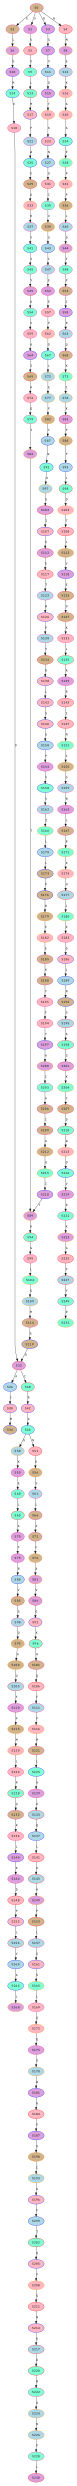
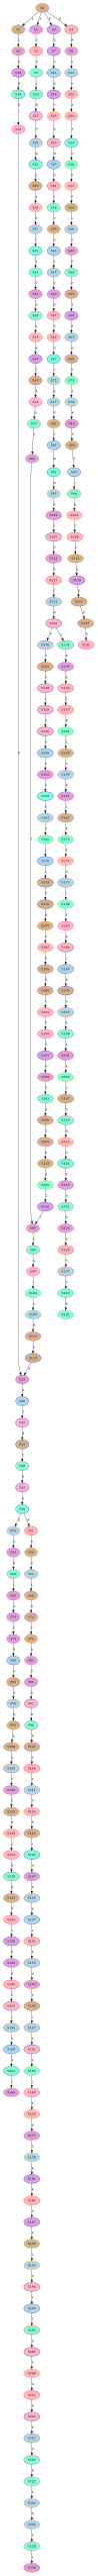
  strict digraph {
    fontname="IBM Plex Mono"
    node [color=deeppink fillcolor=lightpink fontname="IBM Plex Mono" style=filled]
    edge [fontname="IBM Plex Mono"]
    S0 [fillcolor=tan]
    S1 [fillcolor=plum]
    S2 [fillcolor=tan]
    S3 [color=blue fillcolor=plum]
    S4 [color=red]
    S5 [color=red]
    S6 [color=darkorange fillcolor=plum]
    S7 [color=blue fillcolor=plum]
    S8 [color=darkorange fillcolor=plum]
    S9 [fillcolor=aquamarine]
    S10 [color=blue fillcolor=plum]
    S11 [color=blue fillcolor=lightblue]
    S12 [fillcolor=lightblue]
    S13 [color=red fillcolor=aquamarine]
    S14 [color=blue fillcolor=aquamarine]
    S15 [color=blue fillcolor=plum]
    S16 [color=darkorange]
    S17 [color=blue]
    S18
    S19 [color=darkorange]
    S20 [color=darkorange]
    S21 [fillcolor=lightblue]
    S22 [color=red fillcolor=plum]
    S23 [color=blue]
    S24 [color=blue fillcolor=aquamarine]
    S25 [color=blue fillcolor=aquamarine]
    S26 [color=blue fillcolor=lightblue]
    S27 [color=blue fillcolor=lightblue]
    S28 [color=darkorange fillcolor=aquamarine]
    S29 [color=red fillcolor=tan]
    S30 [color=blue]
    S31 [color=red]
    S32 [color=darkorange]
    S33 [color=darkorange]
    S34 [color=blue fillcolor=tan]
    S35 [fillcolor=aquamarine]
    S36 [color=darkorange fillcolor=tan]
    S37 [fillcolor=lightblue]
    S38 [color=red fillcolor=aquamarine]
    S39 [color=darkorange fillcolor=tan]
    S40 [fillcolor=lightblue]
    S41 [color=blue fillcolor=aquamarine]
    S42 [color=blue]
    S43 [color=blue fillcolor=lightblue]
    S44 [color=darkorange fillcolor=plum]
    S45 [fillcolor=aquamarine]
    S46 [color=blue fillcolor=aquamarine]
    S47 [fillcolor=lightblue]
    S48 [fillcolor=aquamarine]
    S49 [color=red fillcolor=plum]
    S50 [color=darkorange fillcolor=lightblue]
    S51 [color=red]
    S52 [fillcolor=plum]
    S53 [fillcolor=tan]
    S54 [fillcolor=aquamarine]
    S55 [fillcolor=plum]
    S56 [color=darkorange fillcolor=tan]
    S57
    S58 [color=blue fillcolor=plum]
    S59
    S60 [fillcolor=aquamarine]
    S61 [fillcolor=lightblue]
    S62 [color=darkorange]
    S63 [fillcolor=lightblue]
    S64 [color=blue fillcolor=plum]
-   S65 [color=red fillcolor=aquamarine]
+   S65 [color=red fillcolor=plum]
    S66 [fillcolor=tan]
    S67 [color=blue fillcolor=aquamarine]
    S68 [fillcolor=tan]
    S69 [color=red fillcolor=tan]
    S70 [fillcolor=plum]
    S71 [fillcolor=tan]
    S72 [color=darkorange fillcolor=lightblue]
    S73 [color=darkorange fillcolor=aquamarine]
    S74
    S75 [fillcolor=plum]
    S76 [color=darkorange fillcolor=tan]
    S77 [color=darkorange fillcolor=lightblue]
    S78 [color=darkorange fillcolor=lightblue]
    S79 [fillcolor=aquamarine]
    S80 [color=blue fillcolor=lightblue]
    S81 [color=darkorange fillcolor=plum]
    S82 [color=darkorange fillcolor=tan]
    S83 [color=red fillcolor=plum]
    S84 [color=darkorange fillcolor=plum]
    S85 [color=red fillcolor=tan]
    S86 [color=red fillcolor=plum]
    S87 [color=blue fillcolor=lightblue]
    S88 [color=darkorange fillcolor=tan]
    S89 [color=darkorange fillcolor=plum]
    S90 [fillcolor=lightblue]
    S91 [color=blue]
    S92 [color=blue fillcolor=aquamarine]
    S93 [color=blue fillcolor=lightblue]
    S94 [color=red fillcolor=aquamarine]
    S95 [color=darkorange fillcolor=tan]
    S96 [color=red fillcolor=aquamarine]
    S97 [color=darkorange fillcolor=lightblue]
    S98 [color=red fillcolor=aquamarine]
    S99
    S100 [color=darkorange fillcolor=tan]
    S101 [fillcolor=tan]
    S102 [color=red fillcolor=plum]
    S103 [color=darkorange]
    S104 [color=darkorange fillcolor=aquamarine]
    S105 [color=red fillcolor=lightblue]
    S106 [color=red]
    S107 [color=blue]
    S108 [color=red]
    S109 [color=darkorange fillcolor=lightblue]
    S110 [fillcolor=plum]
    S111 [fillcolor=lightblue]
    S112 [color=red fillcolor=plum]
    S113 [color=darkorange fillcolor=tan]
    S114 [fillcolor=tan]
    S115 [color=darkorange fillcolor=tan]
    S116 [color=darkorange]
    S117 [color=red]
    S118 [color=blue fillcolor=plum]
    S119 [color=blue fillcolor=tan]
    S120 [color=darkorange]
    S121 [fillcolor=tan]
    S122 [fillcolor=lightblue]
    S123 [color=red fillcolor=tan]
    S124
    S125 [color=blue fillcolor=aquamarine]
    S126 [color=blue]
    S127 [color=red fillcolor=tan]
    S128 [color=red fillcolor=aquamarine]
    S129 [fillcolor=plum]
    S130 [fillcolor=lightblue]
    S131
    S132 [fillcolor=tan]
    S133 [color=red fillcolor=lightblue]
    S134 [color=red fillcolor=tan]
    S135 [color=red fillcolor=aquamarine]
    S136
    S137 [color=blue fillcolor=lightblue]
    S138 [color=blue]
    S139 [fillcolor=plum]
    S140 [color=blue fillcolor=plum]
    S141 [color=red]
    S142 [color=blue]
    S143 [color=red]
    S144 [fillcolor=plum]
    S145 [color=red fillcolor=lightblue]
    S146 [color=blue]
    S147 [color=red]
    S148 [color=red]
    S149 [color=darkorange fillcolor=plum]
    S150 [color=blue fillcolor=lightblue]
    S151 [color=darkorange fillcolor=aquamarine]
    S152 [color=blue]
    S153 [color=red fillcolor=tan]
    S154 [fillcolor=plum]
    S155 [color=darkorange fillcolor=tan]
    S156 [color=red fillcolor=lightblue]
    S157 [fillcolor=lightblue]
    S158 [color=blue fillcolor=aquamarine]
    S159 [fillcolor=lightblue]
    S160 [color=blue fillcolor=lightblue]
    S161 [color=blue]
    S162 [fillcolor=lightblue]
    S163 [fillcolor=plum]
    S164 [color=blue fillcolor=aquamarine]
    S165 [color=darkorange fillcolor=aquamarine]
    S166 [color=darkorange fillcolor=aquamarine]
    S167 [fillcolor=tan]
    S168 [color=darkorange fillcolor=plum]
    S169
    S170 [color=blue fillcolor=lightblue]
    S171 [color=darkorange fillcolor=aquamarine]
    S172 [color=darkorange]
    S173 [color=blue fillcolor=tan]
    S174 [color=darkorange]
    S175 [fillcolor=plum]
    S176 [color=blue fillcolor=tan]
    S177 [color=red fillcolor=lightblue]
    S178 [color=darkorange fillcolor=lightblue]
    S179 [color=darkorange fillcolor=tan]
    S180 [color=darkorange fillcolor=aquamarine]
    S181 [color=blue fillcolor=plum]
    S182 [color=darkorange]
    S183
    S184 [color=red]
    S185 [fillcolor=tan]
    S186 [color=blue]
    S187 [color=blue fillcolor=plum]
    S188 [fillcolor=tan]
    S189 [color=blue fillcolor=lightblue]
    S190 [color=darkorange fillcolor=tan]
    S191
    S192 [color=blue fillcolor=tan]
    S193 [color=darkorange fillcolor=lightblue]
    S194
    S195 [color=red fillcolor=lightblue]
    S196 [color=blue]
    S197 [color=blue fillcolor=plum]
    S198 [color=red fillcolor=aquamarine]
    n200 [color=blue fillcolor=lightblue label=S299]
    S200 [color=darkorange fillcolor=plum]
    S201 [color=red fillcolor=plum]
    S202 [color=red fillcolor=aquamarine]
    S203 [fillcolor=aquamarine]
    S204 [color=darkorange fillcolor=aquamarine]
    S205 [color=blue]
    S206 [fillcolor=tan]
    S207 [color=red fillcolor=tan]
    S208 [color=darkorange]
    S209 [fillcolor=tan]
    S210 [color=red fillcolor=aquamarine]
    S211 [color=red]
    S212 [color=darkorange fillcolor=tan]
    S213 [color=darkorange]
    S214 [color=blue]
    S215 [color=darkorange fillcolor=aquamarine]
    S216 [color=blue fillcolor=aquamarine]
    S217 [color=red fillcolor=lightblue]
    S218 [color=blue fillcolor=plum]
    S219 [fillcolor=plum]
    S220 [color=red fillcolor=aquamarine]
    S221 [fillcolor=aquamarine]
    S222 [fillcolor=aquamarine]
    S223 [color=darkorange fillcolor=plum]
    S224 [color=darkorange fillcolor=lightblue]
    S225 [color=red]
    S226 [color=darkorange fillcolor=lightblue]
    S227 [color=red fillcolor=lightblue]
    S228 [fillcolor=aquamarine]
    n230 [fillcolor=aquamarine label=S249]
    S230 [color=red fillcolor=plum]
    S231 [color=darkorange fillcolor=aquamarine]
    S0 -> S1 [label=V]
    S0 -> S2 [label=G]
    S0 -> S3 [label=R]
    S0 -> S4 [label=N]
    S1 -> S5 [label=V]
    S2 -> S6 [label=L]
    S3 -> S7 [label=G]
    S4 -> S8 [label=M]
    S5 -> S9 [label=V]
    S6 -> S10 [label=G]
    S7 -> S11 [label=V]
    S8 -> S12 [label=E]
    S9 -> S13 [label=L]
    S10 -> S14 [label=M]
    S11 -> S15 [label=D]
    S12 -> S16 [label=K]
    S13 -> S17 [label=M]
    S14 -> S18 [label=E]
    S15 -> S19 [label=T]
    S16 -> S20 [label=A]
    S17 -> S21 [label=P]
    S18 -> S22 [label=D]
    S19 -> S23 [label=K]
    S20 -> S24 [label=A]
    S21 -> S25 [label=W]
    S22 -> S26 [label=A]
    S23 -> S27 [label=N]
    S24 -> S28 [label=E]
    S25 -> S29 [label=E]
    S26 -> S30 [label=I]
    S27 -> S31 [label=Q]
    S28 -> S32 [label=K]
    S29 -> S33 [label=A]
    S30 -> S34 [label=M]
    S31 -> S35 [label=I]
    S32 -> S36 [label=P]
    S33 -> S37 [label=R]
-   S22 -> S38 [label=C]
+   S34 -> S38 [label=C]
    S35 -> S39 [label=V]
    S36 -> S40 [label=L]
    S37 -> S41 [label=Y]
    S38 -> S42 [label=R]
    S39 -> S43 [label=S]
    S40 -> S44 [label=D]
    S41 -> S45 [label=I]
    S42 -> S46 [label=G]
    S43 -> S47 [label=I]
    S44 -> S48 [label=F]
    S45 -> S49 [label=Y]
    S46 -> S50 [label=G]
    S46 -> S51 [label=N]
    S47 -> S52 [label=E]
    S48 -> S53 [label=P]
    S49 -> S54 [label=A]
    S50 -> S55 [label=K]
    S51 -> S56 [label=K]
    S52 -> S57 [label=E]
    S53 -> S58 [label=I]
    S54 -> S59 [label=V]
    S55 -> S60 [label=E]
    S56 -> S61 [label=S]
    S57 -> S62 [label=P]
    S58 -> S63 [label=R]
    S59 -> S64 [label=A]
    S60 -> S65 [label=L]
    S61 -> S66 [label=L]
    S62 -> S67 [label=D]
    S63 -> S68 [label=Q]
    S64 -> S69 [label=I]
    S65 -> S70 [label=A]
    S66 -> S71 [label=A]
    S67 -> S72 [label=L]
    S68 -> S73 [label=K]
    S69 -> S74 [label=A]
    S70 -> S75 [label=F]
    S71 -> S76 [label=F]
    S72 -> S77 [label=E]
    S73 -> S78 [label=I]
    S74 -> S79 [label=Q]
    S75 -> S80 [label=R]
    S76 -> S81 [label=A]
    S77 -> S82 [label=P]
    S78 -> S83 [label=K]
    S79 -> S84 [label=I]
    S80 -> S85 [label=V]
    S81 -> S86 [label=V]
    S82 -> S87 [label=I]
    S83 -> S88 [label=P]
    S84 -> S89 [label=T]
    S85 -> S90 [label=G]
    S86 -> S91 [label=G]
    S87 -> S92 [label=W]
    S88 -> S93 [label=P]
    S89 -> S94 [label=K]
    S90 -> S95 [label=Q]
    S91 -> S96 [label=K]
    S92 -> S97 [label=K]
    S93 -> S98 [label=L]
    S94 -> S99 [label=G]
    S95 -> S100 [label=K]
    S96 -> S101 [label=R]
    S97 -> S102 [label=E]
    S98 -> S103 [label=Q]
    S99 -> S104 [label=L]
    S100 -> S105 [label=Q]
    S101 -> S106 [label=Q]
    S102 -> S107 [label=I]
    S103 -> S108 [label=T]
    S104 -> S109 [label=G]
    S105 -> S110 [label=F]
    S106 -> S111 [label=F]
    S107 -> S112 [label=E]
    S108 -> S113 [label=L]
    S109 -> S114 [label=M]
    S110 -> S115 [label=P]
    S111 -> S116 [label=P]
    S112 -> S117 [label=E]
    S113 -> S118 [label=V]
    S114 -> S119 [label=E]
    S115 -> S120 [label=M]
    S116 -> S121 [label=M]
    S117 -> S122 [label=T]
    S118 -> S123 [label=E]
    S119 -> S22 [label=D]
    S120 -> S124 [label=L]
    S121 -> S125 [label=L]
    S122 -> S126 [label=W]
    S123 -> S127 [label=D]
    S124 -> S128 [label=R]
    S125 -> S129 [label=H]
    S126 -> S130 [label=P]
    S127 -> S131 [label=K]
    S128 -> S132 [label=Q]
    S129 -> S133 [label=K]
    S130 -> S134 [label=Y]
-   S131 -> S135 [label=L]
+   S126 -> S135 [label=L]
    S132 -> S136 [label=R]
    S133 -> S137 [label=Q]
    S134 -> S138 [label=R]
    S135 -> S139 [label=R]
    S136 -> S140 [label=L]
    S137 -> S141 [label=L]
    S138 -> S142 [label=L]
    S139 -> S143 [label=R]
    S140 -> S144 [label=K]
    S141 -> S145 [label=K]
    S142 -> S146 [label=S]
    S143 -> S147 [label=I]
    S144 -> S148 [label=D]
    S145 -> S149 [label=H]
    S146 -> S150 [label=S]
    S147 -> S151 [label=M]
    S148 -> S152 [label=P]
    S149 -> S153 [label=P]
    S150 -> S154 [label=P]
    S151 -> S155 [label=I]
    S152 -> S156 [label=L]
    S153 -> S157 [label=L]
    S154 -> S158 [label=V]
    S155 -> S159 [label=S]
    S156 -> S160 [label=V]
    S157 -> S161 [label=G]
    S158 -> S162 [label=V]
    S159 -> S163 [label=N]
    S160 -> S164 [label=A]
    S161 -> S165 [label=S]
    S162 -> S166 [label=I]
    S163 -> S167 [label=L]
    S164 -> S168 [label=L]
    S165 -> S169 [label=L]
    S166 -> S170 [label=L]
    S167 -> S171 [label=R]
    S169 -> S172 [label=Q]
    S170 -> S173 [label=L]
    S171 -> S174 [label=K]
    S172 -> S175 [label=Q]
    S173 -> S176 [label=P]
    S174 -> S177 [label=H]
    S175 -> S178 [label=S]
    S176 -> S179 [label=W]
    S177 -> S180 [label=L]
    S178 -> S181 [label=W]
    S179 -> S182 [label=E]
    S180 -> S183 [label=E]
    S181 -> S184 [label=R]
    S182 -> S185 [label=E]
    S183 -> S186 [label=D]
    S184 -> S187 [label=P]
    S185 -> S188 [label=K]
    S186 -> S189 [label=L]
    S187 -> S190 [label=D]
    S188 -> S191 [label=Y]
    S189 -> S192 [label=N]
    S190 -> S193 [label=C]
    S191 -> S194 [label=F]
    S192 -> S195 [label=S]
    S193 -> S196 [label=G]
    S194 -> S197 [label=Y]
    S195 -> S198 [label=A]
    S196 -> n200 [label=F]
    S197 -> S200 [label=A]
    S198 -> S201 [label=G]
    n200 -> S202 [label=T]
    S200 -> S203 [label=I]
    S201 -> S204 [label=K]
    S202 -> S205 [label=Q]
    S203 -> S206 [label=A]
    S204 -> S207 [label=C]
    S205 -> S208 [label=P]
    S206 -> S209 [label=I]
    S207 -> S210 [label=D]
    S208 -> S211 [label=G]
    S209 -> S212 [label=A]
    S210 -> S213 [label=W]
    S211 -> S214 [label=N]
    S212 -> S215 [label=Q]
    S213 -> S216 [label=Q]
    S214 -> S217 [label=K]
    S215 -> S218 [label=I]
    S216 -> S219 [label=V]
    S217 -> S220 [label=D]
    S218 -> S89 [label=T]
    S219 -> S221 [label=R]
    S220 -> S222 [label=M]
    S221 -> S223 [label=K]
    S222 -> S224 [label=A]
    S223 -> S225 [label=G]
    S224 -> S226 [label=M]
    S225 -> S227 [label=F]
    S226 -> S228 [label=P]
    S227 -> n230 [label=Y]
    S228 -> S230 [label=L]
    n230 -> S231 [label=R]
  }
